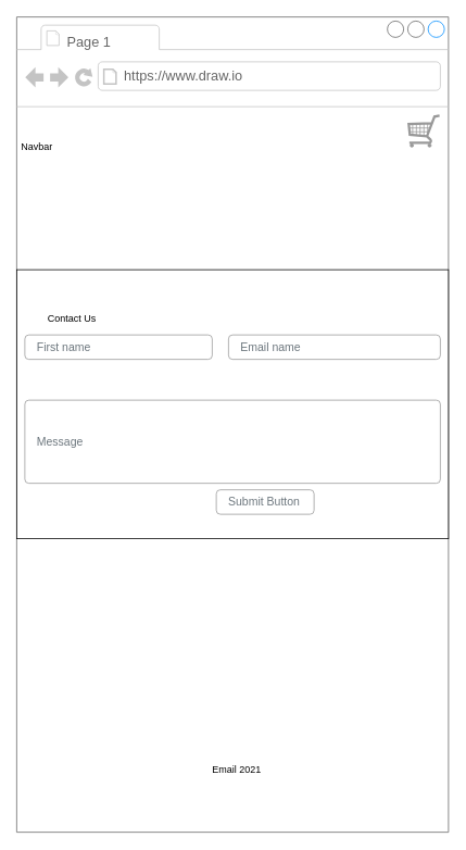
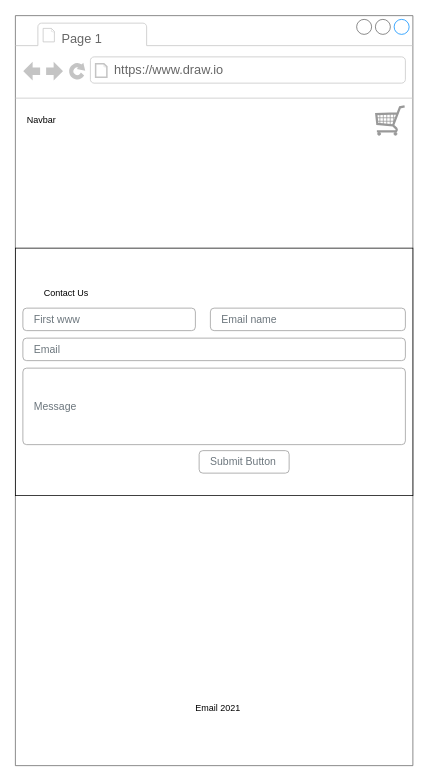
  <mxCell id="0" />
  <mxCell id="1" parent="0" />
  <mxCell id="2" value="" style="strokeWidth=1;shadow=0;dashed=0;align=center;html=1;shape=mxgraph.mockup.containers.browserWindow;rSize=0;strokeColor=#666666;strokeColor2=#008cff;strokeColor3=#c4c4c4;mainText=,;recursiveResize=0;" parent="1" vertex="1"><mxGeometry x="20" y="20" width="530" height="1000" as="geometry" /></mxCell>
  <mxCell id="3" value="Page 1" style="strokeWidth=1;shadow=0;dashed=0;align=center;html=1;shape=mxgraph.mockup.containers.anchor;fontSize=17;fontColor=#666666;align=left;" parent="2" vertex="1"><mxGeometry x="60" y="12" width="175" height="40" as="geometry" /></mxCell>
  <mxCell id="4" value="https://www.draw.io" style="strokeWidth=1;shadow=0;dashed=0;align=center;html=1;shape=mxgraph.mockup.containers.anchor;rSize=0;fontSize=17;fontColor=#666666;align=left;" parent="2" vertex="1"><mxGeometry x="130" y="60" width="250" height="26" as="geometry" /></mxCell>
  <mxCell id="5" value="" style="verticalLabelPosition=bottom;shadow=0;dashed=0;align=center;html=1;verticalAlign=top;strokeWidth=1;shape=mxgraph.mockup.misc.shoppingCart;strokeColor=#999999;" parent="2" vertex="1"><mxGeometry x="480" y="120" width="40" height="40" as="geometry" /></mxCell>
- <mxCell id="6" value="Navbar" style="text;html=1;strokeColor=none;fillColor=none;align=center;verticalAlign=middle;whiteSpace=wrap;rounded=0;" parent="2" vertex="1"><mxGeometry x="4.5" y="150" width="40" height="20" as="geometry" /></mxCell>
+ <mxCell id="6" value="Navbar" style="text;html=1;strokeColor=none;fillColor=none;align=center;verticalAlign=middle;whiteSpace=wrap;rounded=0;" parent="2" vertex="1"><mxGeometry x="14.5" y="130" width="40" height="20" as="geometry" /></mxCell>
  <mxCell id="7" value="" style="shape=image;html=1;verticalAlign=top;verticalLabelPosition=bottom;labelBackgroundColor=#ffffff;imageAspect=0;aspect=fixed;image=https://cdn1.iconfinder.com/data/icons/logotypes/32/pinterest-128.png" parent="2" vertex="1"><mxGeometry x="371.51" y="830" width="68.5" height="68.5" as="geometry" /></mxCell>
  <mxCell id="8" value="" style="shape=image;html=1;verticalAlign=top;verticalLabelPosition=bottom;labelBackgroundColor=#ffffff;imageAspect=0;aspect=fixed;image=https://cdn4.iconfinder.com/data/icons/social-media-logos-6/512/62-instagram-128.png" parent="2" vertex="1"><mxGeometry x="232.01" y="833.25" width="68" height="68" as="geometry" /></mxCell>
  <mxCell id="9" value="" style="shape=image;html=1;verticalAlign=top;verticalLabelPosition=bottom;labelBackgroundColor=#ffffff;imageAspect=0;aspect=fixed;image=https://cdn1.iconfinder.com/data/icons/logotypes/32/facebook-128.png" parent="2" vertex="1"><mxGeometry x="100.01" y="833.25" width="62" height="62" as="geometry" /></mxCell>
  <mxCell id="10" value="Email 2021" style="text;html=1;strokeColor=none;fillColor=none;align=center;verticalAlign=middle;whiteSpace=wrap;rounded=0;" parent="2" vertex="1"><mxGeometry x="174.64" y="914.25" width="190.75" height="20" as="geometry" /></mxCell>
  <mxCell id="11" value="" style="rounded=0;whiteSpace=wrap;html=1;" parent="2" vertex="1"><mxGeometry y="310" width="530" height="330" as="geometry" /></mxCell>
  <mxCell id="12" value="Contact Us" style="text;html=1;strokeColor=none;fillColor=none;align=center;verticalAlign=middle;whiteSpace=wrap;rounded=0;" parent="2" vertex="1"><mxGeometry x="14.5" y="360" width="105.5" height="20" as="geometry" /></mxCell>
- <mxCell id="13" value="First name" style="html=1;shadow=0;dashed=0;shape=mxgraph.bootstrap.rrect;rSize=5;fillColor=none;strokeColor=#999999;align=left;spacing=15;fontSize=14;fontColor=#6C767D;" parent="2" vertex="1"><mxGeometry x="10" y="390" width="230" height="30" as="geometry" /></mxCell>
+ <mxCell id="13" value="First www" style="html=1;shadow=0;dashed=0;shape=mxgraph.bootstrap.rrect;rSize=5;fillColor=none;strokeColor=#999999;align=left;spacing=15;fontSize=14;fontColor=#6C767D;" parent="2" vertex="1"><mxGeometry x="10" y="390" width="230" height="30" as="geometry" /></mxCell>
  <mxCell id="14" value="Email name" style="html=1;shadow=0;dashed=0;shape=mxgraph.bootstrap.rrect;rSize=5;fillColor=none;strokeColor=#999999;align=left;spacing=15;fontSize=14;fontColor=#6C767D;" parent="2" vertex="1"><mxGeometry x="260" y="390" width="260" height="30" as="geometry" /></mxCell>
+ <mxCell id="15" value="Email" style="html=1;shadow=0;dashed=0;shape=mxgraph.bootstrap.rrect;rSize=5;fillColor=none;strokeColor=#999999;align=left;spacing=15;fontSize=14;fontColor=#6C767D;" parent="2" vertex="1"><mxGeometry x="10" y="430" width="510" height="30" as="geometry" /></mxCell>
  <mxCell id="16" value="Message" style="html=1;shadow=0;dashed=0;shape=mxgraph.bootstrap.rrect;rSize=5;fillColor=none;strokeColor=#999999;align=left;spacing=15;fontSize=14;fontColor=#6C767D;" parent="2" vertex="1"><mxGeometry x="10" y="470" width="510" height="102" as="geometry" /></mxCell>
  <mxCell id="17" value="Submit Button" style="html=1;shadow=0;dashed=0;shape=mxgraph.bootstrap.rrect;rSize=5;fillColor=none;strokeColor=#999999;align=left;spacing=15;fontSize=14;fontColor=#6C767D;" vertex="1" parent="2"><mxGeometry x="245.01" y="580" width="120" height="30" as="geometry" /></mxCell>
